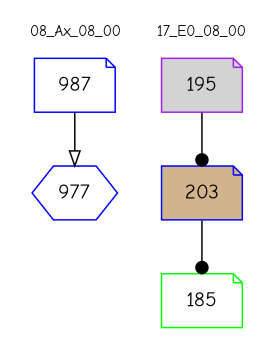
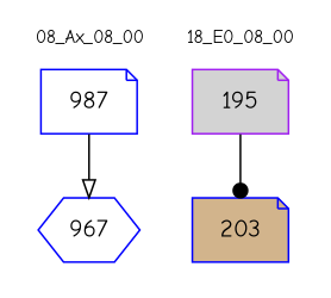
  digraph {
    fontname="Comic Neue"
    node [color=blue fillcolor=white fontname="Comic Neue" shape=note style=filled]
    edge [arrowhead=dot color=black fontname="Comic Neue"]
    n1 [label=987]
-   n2 [label=977 shape=hexagon]
+   n2 [label=967 shape=hexagon]
    n3 [color=purple fillcolor=lightgrey label=195]
    n4 [fillcolor=tan label=203]
-   n5 [color=green label=185]
    subgraph cluster_1 {
      color=white
      fontsize=10
      label="08_Ax_08_00"
      n1
      n2
    }
    subgraph cluster_2 {
      color=white
      fontsize=10
-     label="17_E0_08_00"
+     label="18_E0_08_00"
      n3
      n4
-     n5
    }
    n1 -> n2 [arrowhead=onormal]
    n3 -> n4
-   n4 -> n5
  }
